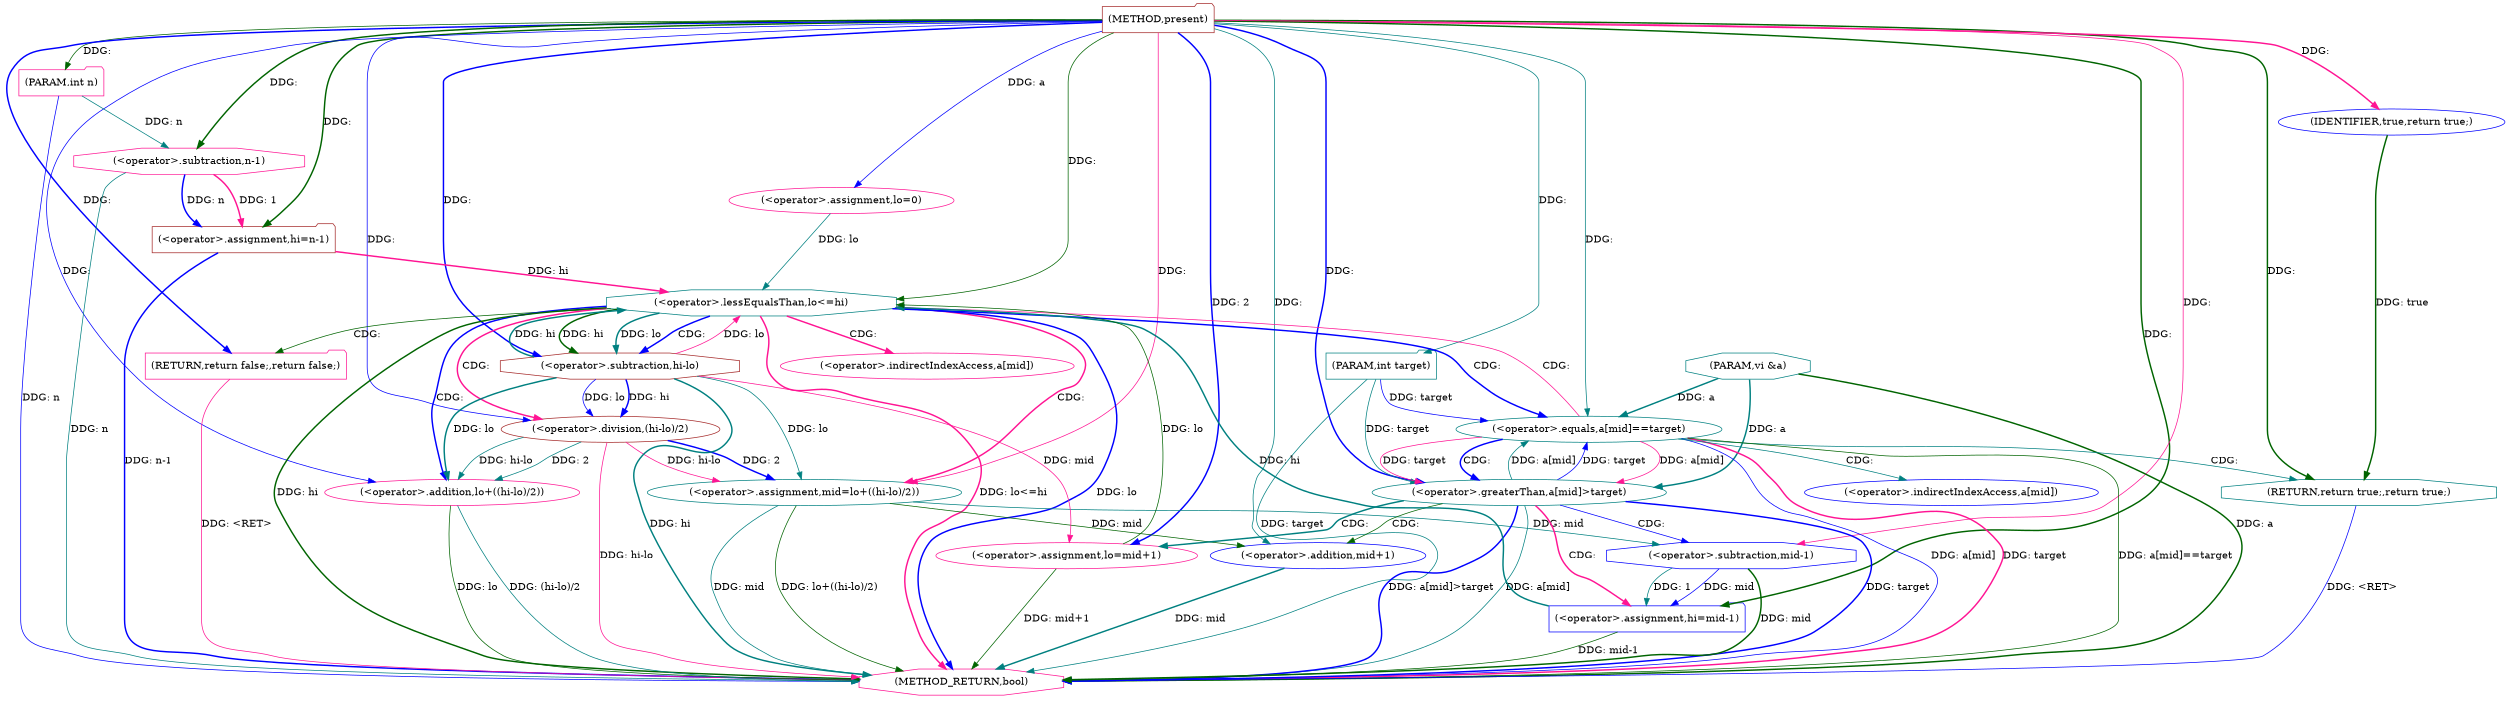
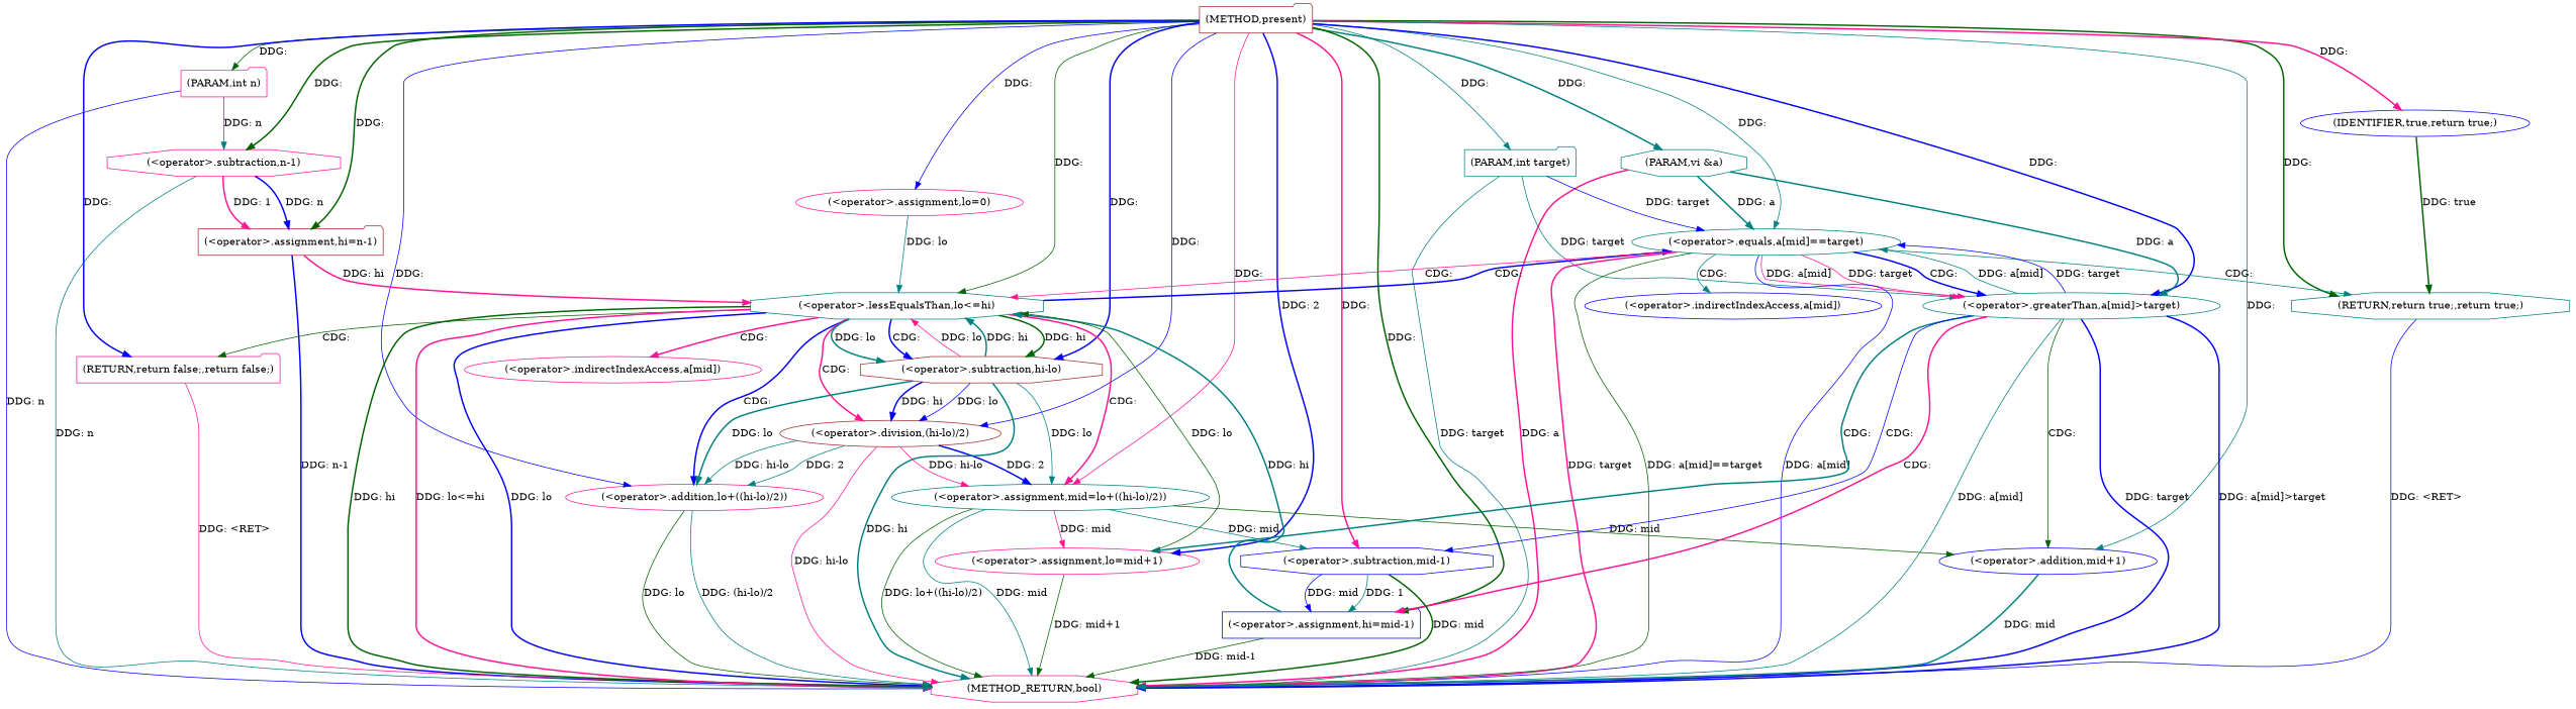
  digraph {
    node [color=deeppink shape=ellipse]
    edge [color=teal style=solid]
    n1 [color=brown label="(METHOD,present)" shape=folder]
    n2 [color=teal label="(PARAM,vi &a)" shape=octagon]
    n3 [label="(PARAM,int n)" shape=folder]
    n4 [color=teal label="(PARAM,int target)" shape=folder]
    n5 [label="(<operator>.assignment,lo=0)"]
    n6 [color=brown label="(<operator>.assignment,hi=n-1)" shape=folder]
    n7 [label="(RETURN,return false;,return false;)" shape=folder]
    n8 [color=teal label="(<operator>.lessEqualsThan,lo<=hi)" shape=octagon]
    n9 [label="(<operator>.subtraction,n-1)" shape=octagon]
    n10 [color=teal label="(<operator>.assignment,mid=lo+((hi-lo)/2))"]
    n11 [color=teal label="(<operator>.equals,a[mid]==target)"]
    n12 [label="(<operator>.addition,lo+((hi-lo)/2))"]
    n13 [color=teal label="(RETURN,return true;,return true;)" shape=octagon]
    n14 [color=brown label="(<operator>.division,(hi-lo)/2)"]
    n15 [color=blue label="(IDENTIFIER,true,return true;)"]
    n16 [color=teal label="(<operator>.greaterThan,a[mid]>target)"]
    n17 [color=brown label="(<operator>.subtraction,hi-lo)" shape=octagon]
    n18 [color=blue label="(<operator>.assignment,hi=mid-1)" shape=folder]
    n19 [label="(<operator>.assignment,lo=mid+1)"]
    n20 [color=blue label="(<operator>.subtraction,mid-1)" shape=octagon]
    n21 [color=blue label="(<operator>.addition,mid+1)"]
    n22 [label="(METHOD_RETURN,bool)" shape=octagon]
    n23 [label="(<operator>.indirectIndexAccess,a[mid])"]
    n24 [color=blue label="(<operator>.indirectIndexAccess,a[mid])"]
+   n1 -> n2 [label="DDG: " style=bold]
    n1 -> n3 [color=darkgreen label="DDG: "]
    n1 -> n4 [label="DDG: "]
-   n1 -> n5 [color=blue label="DDG: a"]
+   n1 -> n5 [color=blue label="DDG: "]
    n1 -> n6 [color=darkgreen label="DDG: " style=bold]
    n1 -> n7 [color=blue label="DDG: " style=bold]
    n1 -> n8 [color=darkgreen label="DDG: "]
    n1 -> n9 [color=darkgreen label="DDG: " style=bold]
    n1 -> n10 [color=deeppink label="DDG: "]
    n1 -> n11 [label="DDG: "]
    n1 -> n12 [color=blue label="DDG: "]
    n1 -> n13 [color=darkgreen label="DDG: " style=bold]
    n1 -> n14 [color=blue label="DDG: "]
    n1 -> n15 [color=deeppink label="DDG: " style=bold]
    n1 -> n16 [color=blue label="DDG: " style=bold]
    n1 -> n17 [color=blue label="DDG: " style=bold]
    n1 -> n18 [color=darkgreen label="DDG: " style=bold]
    n1 -> n19 [color=blue label="DDG: 2" style=bold]
-   n1 -> n20 [color=deeppink label="DDG: "]
+   n1 -> n20 [color=deeppink label="DDG: " style=bold]
    n1 -> n21 [label="DDG: "]
    n2 -> n11 [label="DDG: a" style=bold]
    n2 -> n16 [label="DDG: a" style=bold]
-   n2 -> n22 [color=darkgreen label="DDG: a" style=bold]
+   n2 -> n22 [color=deeppink label="DDG: a" style=bold]
    n3 -> n9 [label="DDG: n"]
    n3 -> n22 [color=blue label="DDG: n"]
    n4 -> n11 [color=blue label="DDG: target"]
    n4 -> n16 [label="DDG: target"]
    n4 -> n22 [label="DDG: target"]
    n5 -> n8 [label="DDG: lo"]
    n6 -> n8 [color=deeppink label="DDG: hi" style=bold]
    n6 -> n22 [color=blue label="DDG: n-1" style=bold]
    n7 -> n22 [color=deeppink label="DDG: <RET>"]
    n8 -> n7 [color=darkgreen label="CDG: "]
    n8 -> n10 [color=deeppink label="CDG: " style=bold]
    n8 -> n11 [color=blue label="CDG: " style=bold]
    n8 -> n12 [color=blue label="CDG: " style=bold]
    n8 -> n14 [color=deeppink label="CDG: " style=bold]
    n8 -> n17 [color=darkgreen label="DDG: hi" style=bold]
    n8 -> n17 [label="DDG: lo" style=bold]
    n8 -> n17 [color=blue label="CDG: " style=bold]
    n8 -> n22 [color=blue label="DDG: lo" style=bold]
    n8 -> n22 [color=darkgreen label="DDG: hi" style=bold]
    n8 -> n22 [color=deeppink label="DDG: lo<=hi" style=bold]
    n8 -> n23 [color=deeppink label="CDG: " style=bold]
    n9 -> n6 [color=deeppink label="DDG: 1" style=bold]
    n9 -> n6 [color=blue label="DDG: n" style=bold]
    n9 -> n22 [label="DDG: n"]
-   n17 -> n19 [color=deeppink label="DDG: mid"]
+   n10 -> n19 [color=deeppink label="DDG: mid"]
    n10 -> n20 [label="DDG: mid"]
    n10 -> n21 [color=darkgreen label="DDG: mid"]
    n10 -> n22 [label="DDG: mid"]
    n10 -> n22 [color=darkgreen label="DDG: lo+((hi-lo)/2)"]
    n11 -> n8 [color=deeppink label="CDG: "]
    n11 -> n13 [label="CDG: "]
    n11 -> n16 [color=deeppink label="DDG: a[mid]"]
    n11 -> n16 [color=deeppink label="DDG: target"]
    n11 -> n16 [color=blue label="CDG: " style=bold]
    n11 -> n22 [color=blue label="DDG: a[mid]"]
    n11 -> n22 [color=deeppink label="DDG: target" style=bold]
    n11 -> n22 [color=darkgreen label="DDG: a[mid]==target"]
    n11 -> n24 [label="CDG: "]
    n12 -> n22 [color=darkgreen label="DDG: lo"]
    n12 -> n22 [label="DDG: (hi-lo)/2"]
    n13 -> n22 [color=blue label="DDG: <RET>"]
    n14 -> n10 [color=deeppink label="DDG: hi-lo"]
    n14 -> n10 [color=blue label="DDG: 2" style=bold]
    n14 -> n12 [label="DDG: hi-lo"]
    n14 -> n12 [label="DDG: 2"]
    n14 -> n22 [color=deeppink label="DDG: hi-lo"]
    n15 -> n13 [color=darkgreen label="DDG: true" style=bold]
    n16 -> n11 [label="DDG: a[mid]"]
    n16 -> n11 [color=blue label="DDG: target"]
    n16 -> n18 [color=deeppink label="CDG: " style=bold]
    n16 -> n19 [label="CDG: " style=bold]
    n16 -> n20 [color=blue label="CDG: "]
    n16 -> n21 [color=darkgreen label="CDG: "]
    n16 -> n22 [label="DDG: a[mid]"]
    n16 -> n22 [color=blue label="DDG: target" style=bold]
    n16 -> n22 [color=blue label="DDG: a[mid]>target" style=bold]
    n17 -> n8 [color=deeppink label="DDG: lo"]
    n17 -> n8 [label="DDG: hi" style=bold]
    n17 -> n10 [label="DDG: lo"]
    n17 -> n12 [label="DDG: lo" style=bold]
    n17 -> n14 [color=blue label="DDG: hi" style=bold]
    n17 -> n14 [color=blue label="DDG: lo"]
    n17 -> n22 [label="DDG: hi" style=bold]
    n18 -> n8 [label="DDG: hi" style=bold]
    n18 -> n22 [color=darkgreen label="DDG: mid-1"]
    n19 -> n8 [color=darkgreen label="DDG: lo"]
    n19 -> n22 [color=darkgreen label="DDG: mid+1"]
    n20 -> n18 [label="DDG: 1"]
    n20 -> n18 [color=blue label="DDG: mid"]
    n20 -> n22 [color=darkgreen label="DDG: mid" style=bold]
    n21 -> n22 [label="DDG: mid" style=bold]
  }
